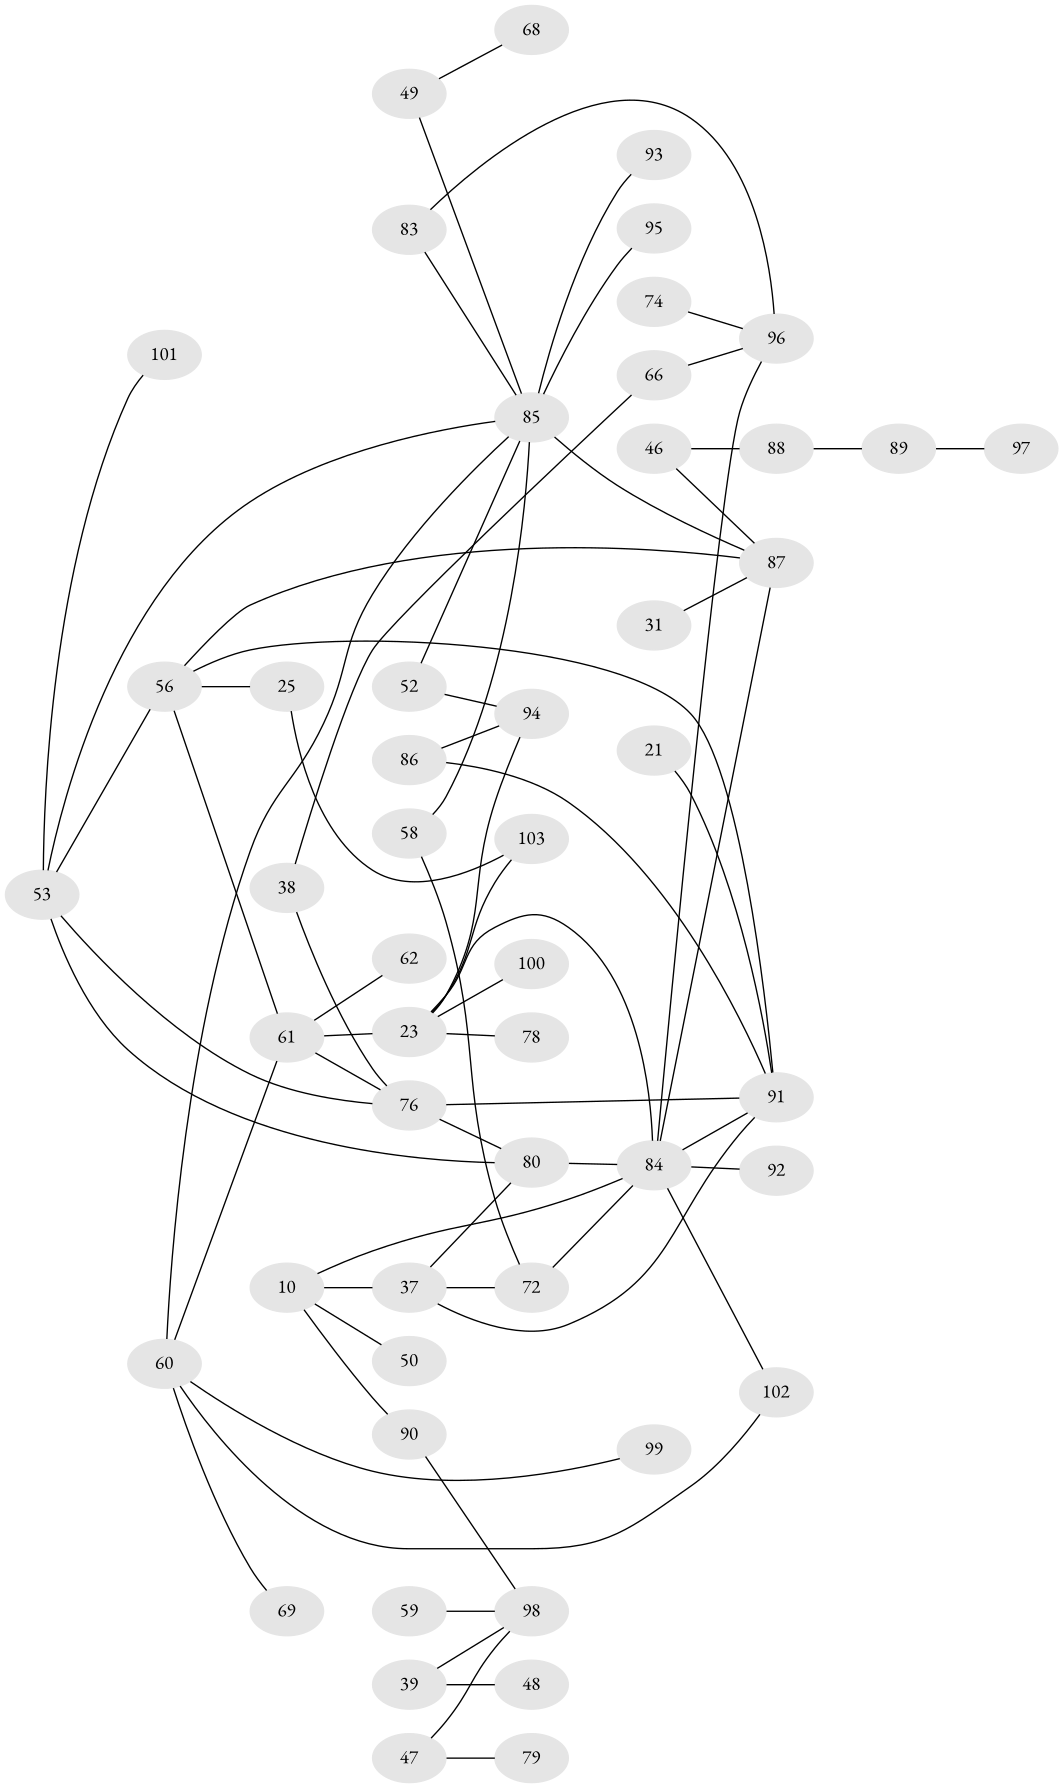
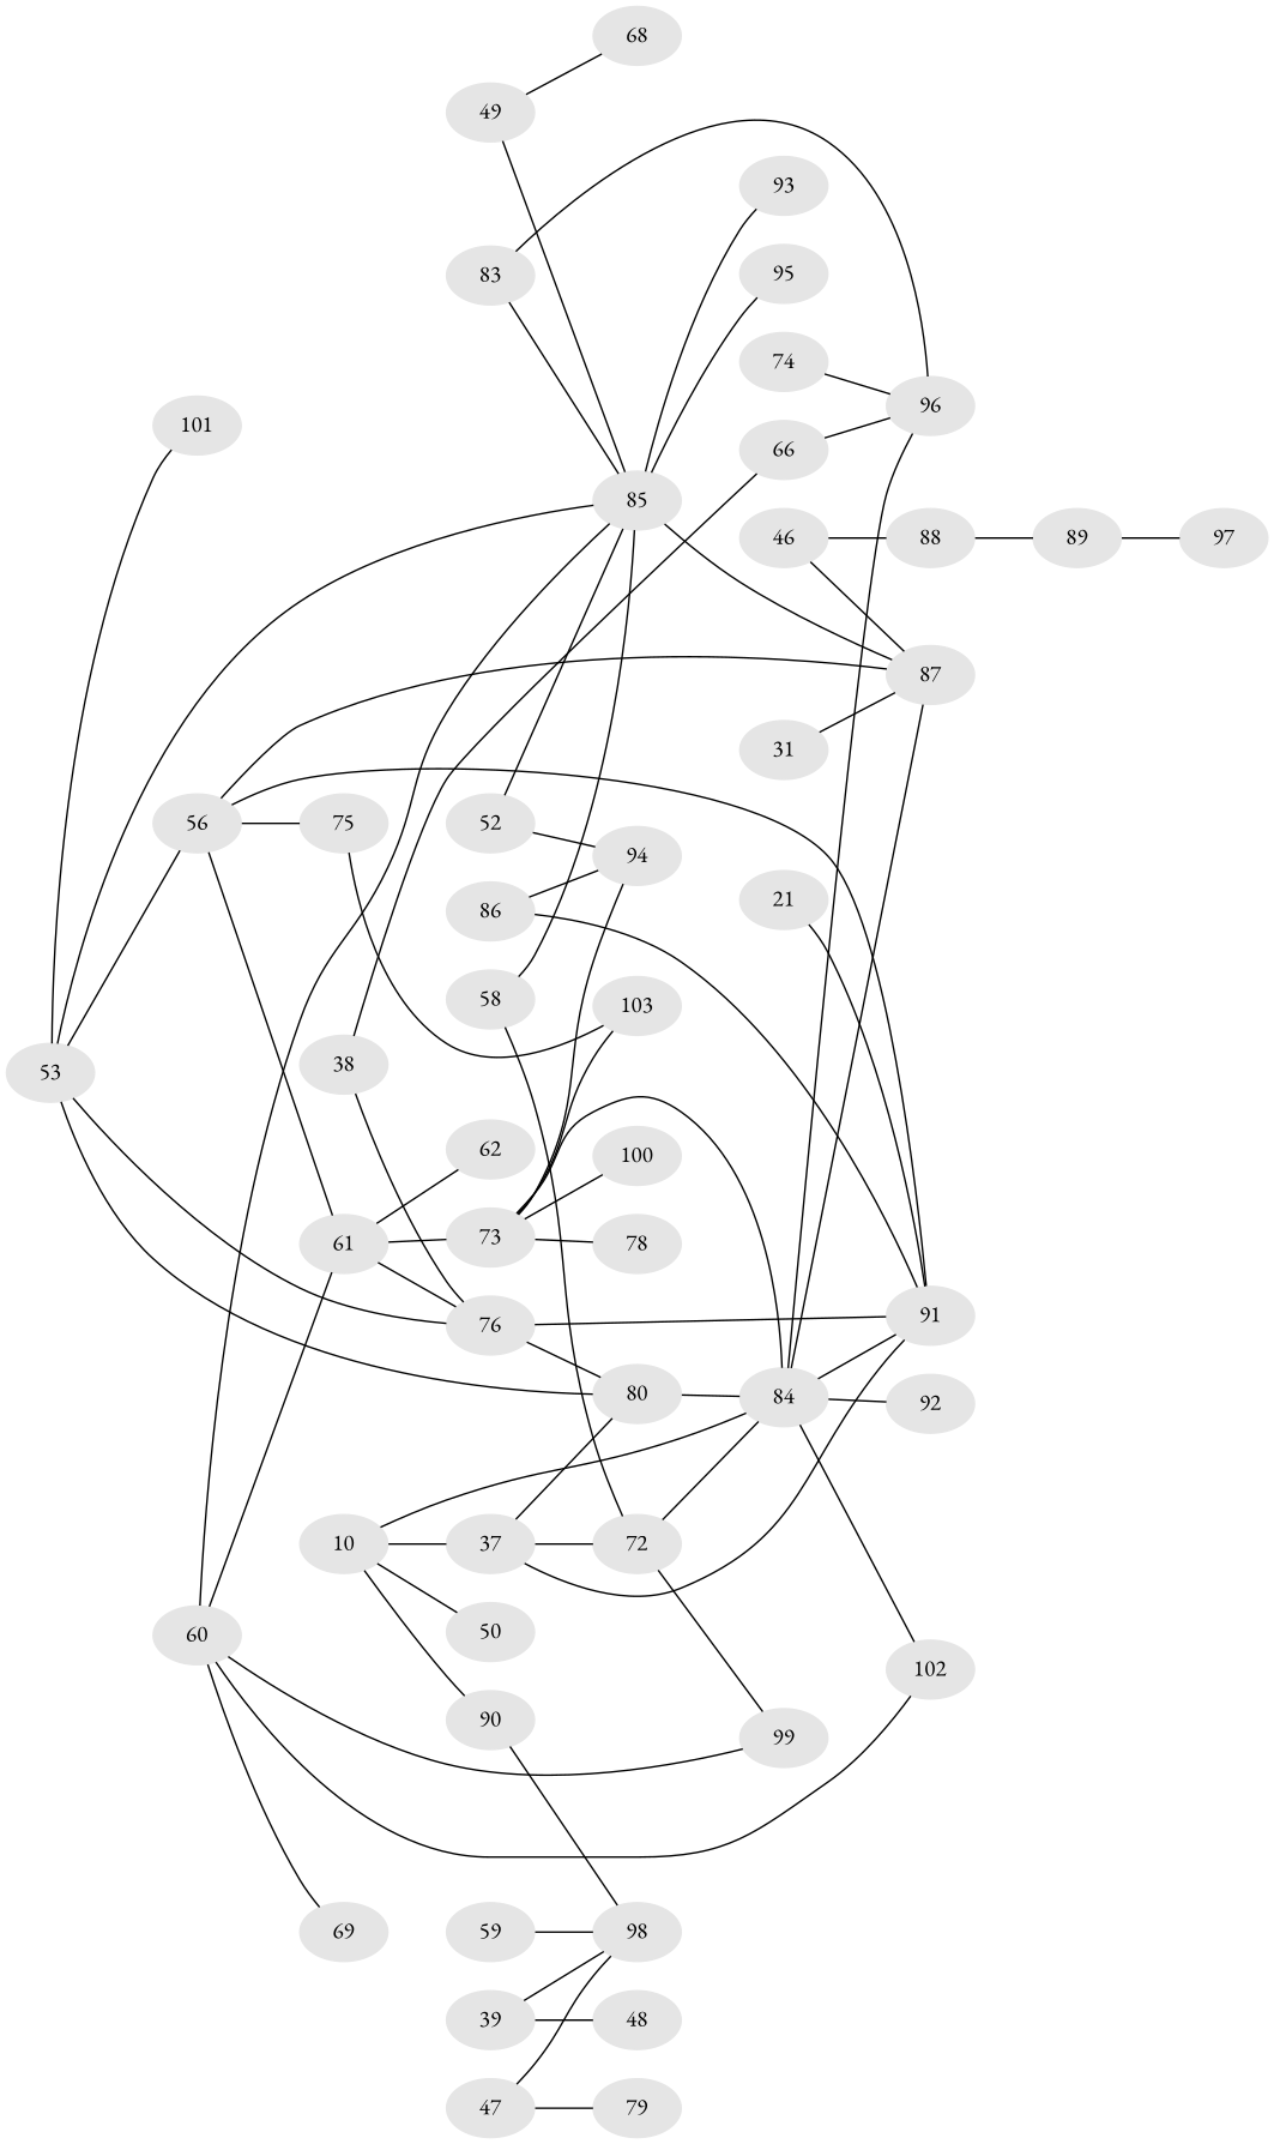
  graph {
    fontname="EB Garamond"
    rankdir=LR
    node [color=gray90 fontname="EB Garamond" style=filled]
    edge [fontname="EB Garamond"]
    37 [super="+16"]
    91 [super="+26+32+2"]
    72 [super="+6"]
    80 [super="+77"]
    10
    50
    84 [super="+20+82"]
    90 [super="+24"]
    87 [super="+42"]
    102
    96 [super="+57"]
    92 [super="+25"]
    98 [super="+35"]
    21 [super="+14"]
    31
    99 [super="+55"]
    38
    66
    76 [super="+15+71"]
    39
    48
    46
    88
    89
    47
    79
    49
    68
    85 [super="+54+81"]
    93
    95
    52
    94
    56 [super="+51"]
    61 [super="+29"]
-   75 [label=25]
+   75
    53
    101
    62
-   73 [super="+65" label=23]
+   73 [super="+65"]
    103
    58
    59
    60 [super="+34"]
    69
    78
    100
    74 [super="+45"]
    83
    86
    97
    37 -- 91
    37 -- 72
    37 -- 80
    72 -- 84 [weight=2]
+   72 -- 99
    80 -- 84
    10 -- 37
    10 -- 50
    10 -- 84 [weight=2]
    10 -- 90
    84 -- 91 [weight=2]
    84 -- 87
    84 -- 102
    84 -- 96
    84 -- 92
    90 -- 98
    21 -- 91
    31 -- 87
    38 -- 66
    38 -- 76
    66 -- 96
    76 -- 91
    76 -- 80
    39 -- 98
    39 -- 48
    46 -- 87
    46 -- 88
    88 -- 89
    89 -- 97
    47 -- 98
    47 -- 79
    49 -- 68
    49 -- 85
    85 -- 87
    85 -- 93
    85 -- 95
    52 -- 85
    52 -- 94
    56 -- 91
    56 -- 87
    56 -- 61
    56 -- 75
    61 -- 76
    61 -- 62
    61 -- 73
    75 -- 103
    53 -- 80 [weight=2]
    53 -- 76
    53 -- 85
    53 -- 56
    53 -- 101
    73 -- 84
    73 -- 94
    73 -- 103
    73 -- 78
    73 -- 100
    58 -- 72
    58 -- 85
    59 -- 98
    60 -- 102
    60 -- 99
    60 -- 85
    60 -- 61 [weight=2]
    60 -- 69
    74 -- 96
    83 -- 96
    83 -- 85
    86 -- 91
    86 -- 94
  }
